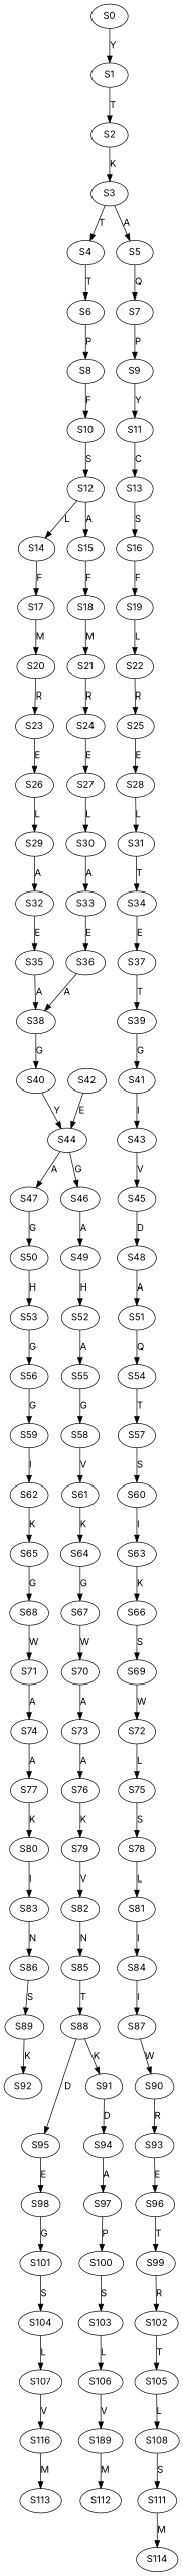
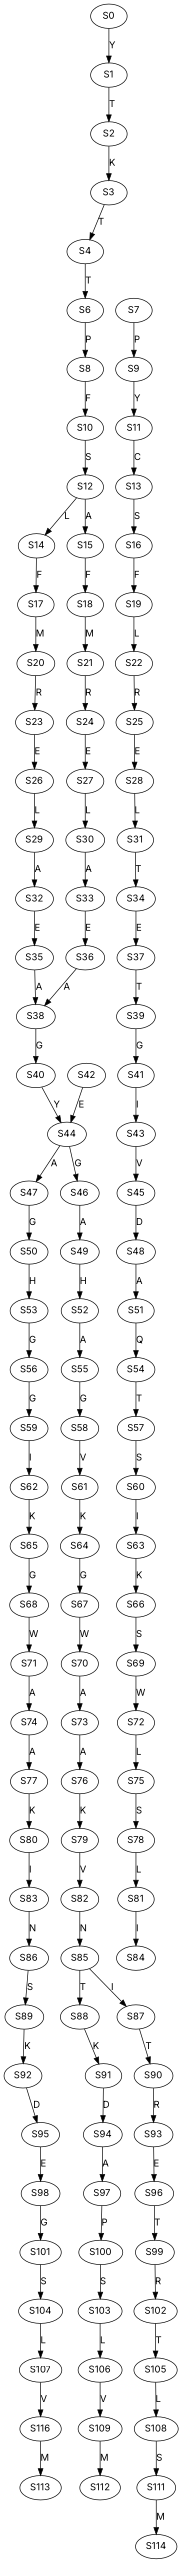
  strict digraph {
    fontname=Inter
    node [fontname=Inter]
    edge [fontname=Inter]
    S0
    S1
    S2
    S3
    S4
-   S5
    S6
    S7
    S8
    S9
    S10
    S11
    S12
    S13
    S14
    S15
    S16
    S17
    S18
    S19
    S20
    S21
    S22
    S23
    S24
    S25
    S26
    S27
    S28
    S29
    S30
    S31
    S32
    S33
    S34
    S35
    S36
    S37
    S38
    S39
    S40
    S41
    S44
    S43
    S42
    S45
    S46
    S47
    S48
    S49
    S50
    S51
    S52
    S53
    S54
    S55
    S56
    S57
    S58
    S59
    S60
    S61
    S62
    S63
    S64
    S65
    S66
    S67
    S68
    S69
    S70
    S71
    S72
    S73
    S74
    S75
    S76
    S77
    S78
    S79
    S80
    S81
    S82
    S83
    S84
    S85
    S86
    S87
    S88
    S89
    S90
    S91
    S92
    S93
    S94
    S95
    S96
    S97
    S98
    S99
    S100
    S101
    S102
    S103
    S104
    S105
    S106
    S107
    S108
-   S109 [label=S189]
+   S109
    n111 [label=S116]
    S111
    S112
    S113
    S114
    S0 -> S1 [label=Y]
    S1 -> S2 [label=T]
    S2 -> S3 [label=K]
    S3 -> S4 [label=T]
-   S3 -> S5 [label=A]
    S4 -> S6 [label=T]
-   S5 -> S7 [label=Q]
    S6 -> S8 [label=P]
    S7 -> S9 [label=P]
    S8 -> S10 [label=F]
    S9 -> S11 [label=Y]
    S10 -> S12 [label=S]
    S11 -> S13 [label=C]
    S12 -> S14 [label=L]
    S12 -> S15 [label=A]
    S13 -> S16 [label=S]
    S14 -> S17 [label=F]
    S15 -> S18 [label=F]
    S16 -> S19 [label=F]
    S17 -> S20 [label=M]
    S18 -> S21 [label=M]
    S19 -> S22 [label=L]
    S20 -> S23 [label=R]
    S21 -> S24 [label=R]
    S22 -> S25 [label=R]
    S23 -> S26 [label=E]
    S24 -> S27 [label=E]
    S25 -> S28 [label=E]
    S26 -> S29 [label=L]
    S27 -> S30 [label=L]
    S28 -> S31 [label=L]
    S29 -> S32 [label=A]
    S30 -> S33 [label=A]
    S31 -> S34 [label=T]
    S32 -> S35 [label=E]
    S33 -> S36 [label=E]
    S34 -> S37 [label=E]
    S35 -> S38 [label=A]
    S36 -> S38 [label=A]
    S37 -> S39 [label=T]
    S38 -> S40 [label=G]
    S39 -> S41 [label=G]
    S40 -> S44 [label=Y]
    S41 -> S43 [label=I]
    S44 -> S46 [label=G]
    S44 -> S47 [label=A]
    S43 -> S45 [label=V]
    S42 -> S44 [label=E]
    S45 -> S48 [label=D]
    S46 -> S49 [label=A]
    S47 -> S50 [label=G]
    S48 -> S51 [label=A]
    S49 -> S52 [label=H]
    S50 -> S53 [label=H]
    S51 -> S54 [label=Q]
    S52 -> S55 [label=A]
    S53 -> S56 [label=G]
    S54 -> S57 [label=T]
    S55 -> S58 [label=G]
    S56 -> S59 [label=G]
    S57 -> S60 [label=S]
    S58 -> S61 [label=V]
    S59 -> S62 [label=I]
    S60 -> S63 [label=I]
    S61 -> S64 [label=K]
    S62 -> S65 [label=K]
    S63 -> S66 [label=K]
    S64 -> S67 [label=G]
    S65 -> S68 [label=G]
    S66 -> S69 [label=S]
    S67 -> S70 [label=W]
    S68 -> S71 [label=W]
    S69 -> S72 [label=W]
    S70 -> S73 [label=A]
    S71 -> S74 [label=A]
    S72 -> S75 [label=L]
    S73 -> S76 [label=A]
    S74 -> S77 [label=A]
    S75 -> S78 [label=S]
    S76 -> S79 [label=K]
    S77 -> S80 [label=K]
    S78 -> S81 [label=L]
    S79 -> S82 [label=V]
    S80 -> S83 [label=I]
    S81 -> S84 [label=I]
    S82 -> S85 [label=N]
    S83 -> S86 [label=N]
-   S84 -> S87 [label=I]
+   S85 -> S87 [label=I]
    S85 -> S88 [label=T]
    S86 -> S89 [label=S]
-   S87 -> S90 [label=W]
+   S87 -> S90 [label=T]
    S88 -> S91 [label=K]
    S89 -> S92 [label=K]
    S90 -> S93 [label=R]
    S91 -> S94 [label=D]
-   S88 -> S95 [label=D]
+   S92 -> S95 [label=D]
    S93 -> S96 [label=E]
    S94 -> S97 [label=A]
    S95 -> S98 [label=E]
    S96 -> S99 [label=T]
    S97 -> S100 [label=P]
    S98 -> S101 [label=G]
    S99 -> S102 [label=R]
    S100 -> S103 [label=S]
    S101 -> S104 [label=S]
    S102 -> S105 [label=T]
    S103 -> S106 [label=L]
    S104 -> S107 [label=L]
    S105 -> S108 [label=L]
    S106 -> S109 [label=V]
    S107 -> n111 [label=V]
    S108 -> S111 [label=S]
    S109 -> S112 [label=M]
    n111 -> S113 [label=M]
    S111 -> S114 [label=M]
  }
